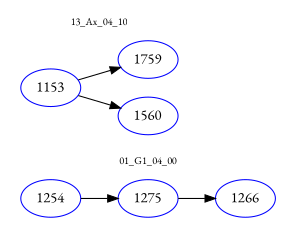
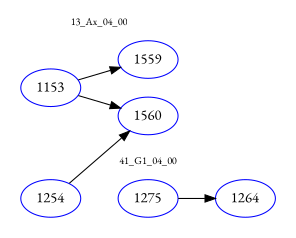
  digraph {
    fontname="EB Garamond"
    rankdir=LR
    node [color=blue fontname="EB Garamond"]
    edge [color=black fontname="EB Garamond"]
    n1 [label=1153]
    n2 [label=1560]
-   n3 [label=1759]
+   n3 [label=1559]
    n4 [label=1254]
-   n5 [label=1266]
+   n5 [label=1264]
    n6 [label=1275]
    subgraph cluster_1 {
      color=white
      fontsize=10
-     label="13_Ax_04_10"
+     label="13_Ax_04_00"
      n1
      n2
      n3
    }
    subgraph cluster_2 {
      color=white
      fontsize=10
-     label="01_G1_04_00"
+     label="41_G1_04_00"
      n4
      n5
      n6
    }
    n1 -> n2
    n1 -> n3
-   n4 -> n6
+   n4 -> n2
    n6 -> n5
  }
